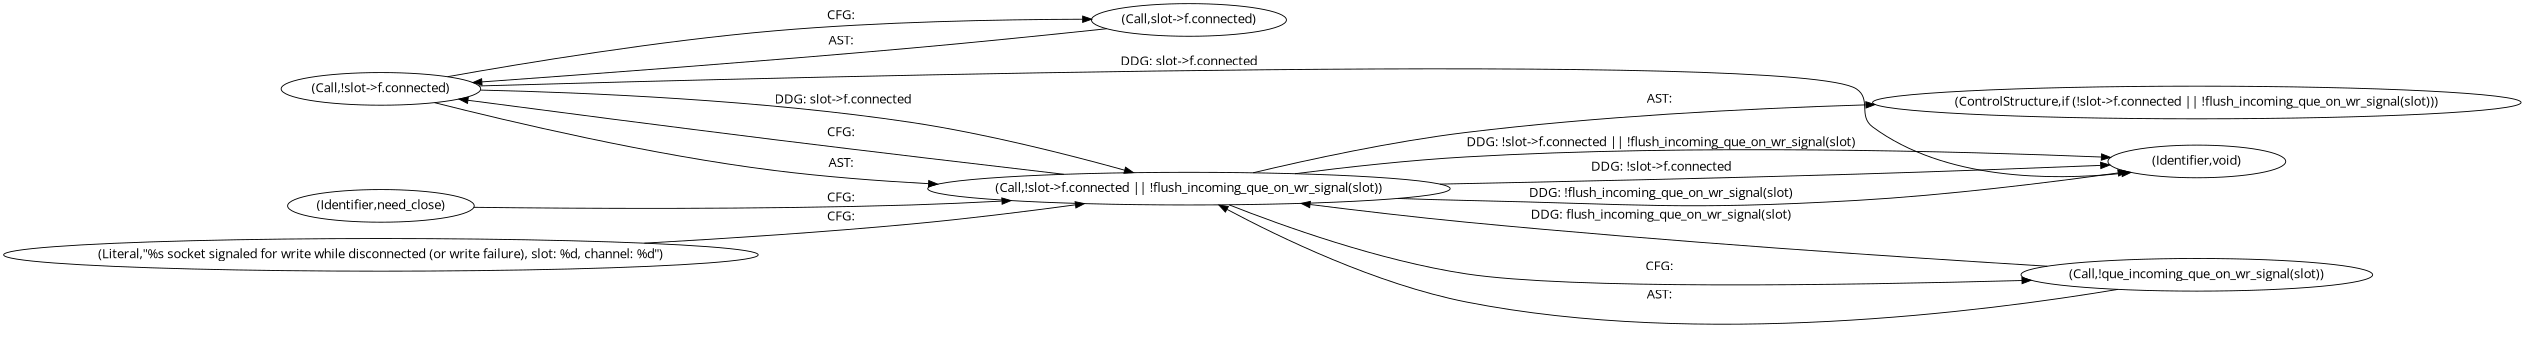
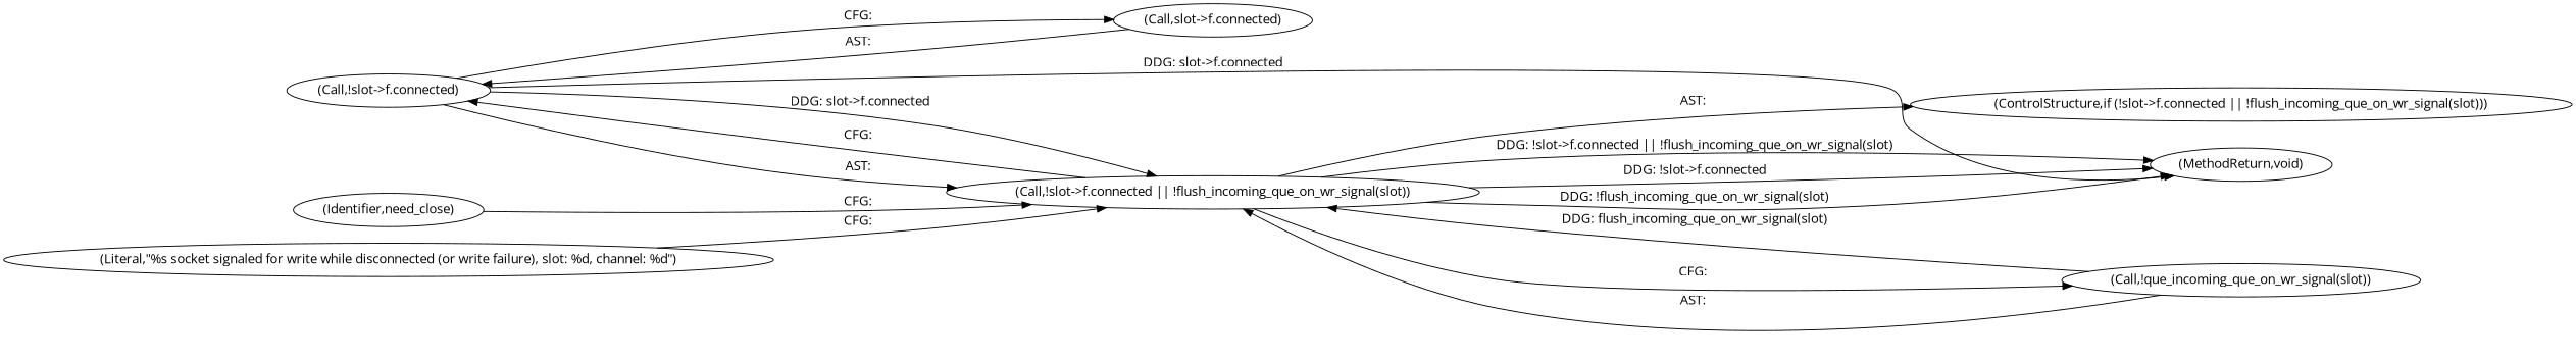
  digraph {
    fontname="Open Sans"
    rankdir=LR
    node [fontname="Open Sans"]
    edge [fontname="Open Sans"]
    n1 [label="(Call,!slot->f.connected)"]
    n2 [label="(Call,!slot->f.connected || !flush_incoming_que_on_wr_signal(slot))"]
-   n3 [label="(Identifier,void)"]
+   n3 [label="(MethodReturn,void)"]
    n4 [label="(Call,slot->f.connected)"]
    n5 [label="(Call,!que_incoming_que_on_wr_signal(slot))"]
    n6 [label="(ControlStructure,if (!slot->f.connected || !flush_incoming_que_on_wr_signal(slot)))"]
    n7 [label="(Identifier,need_close)"]
    n8 [label="(Literal,\"%s socket signaled for write while disconnected (or write failure), slot: %d, channel: %d\")"]
    n1 -> n2 [label="AST: "]
    n1 -> n2 [label="DDG: slot->f.connected"]
    n1 -> n3 [label="DDG: slot->f.connected"]
    n1 -> n4 [label="CFG: "]
    n2 -> n1 [label="CFG: "]
    n2 -> n3 [label="DDG: !slot->f.connected || !flush_incoming_que_on_wr_signal(slot)"]
    n2 -> n3 [label="DDG: !slot->f.connected"]
    n2 -> n3 [label="DDG: !flush_incoming_que_on_wr_signal(slot)"]
    n2 -> n5 [label="CFG: "]
    n2 -> n6 [label="AST: "]
    n4 -> n1 [label="AST: "]
    n5 -> n2 [label="AST: "]
    n5 -> n2 [label="DDG: flush_incoming_que_on_wr_signal(slot)"]
    n7 -> n2 [label="CFG: "]
    n8 -> n2 [label="CFG: "]
  }
